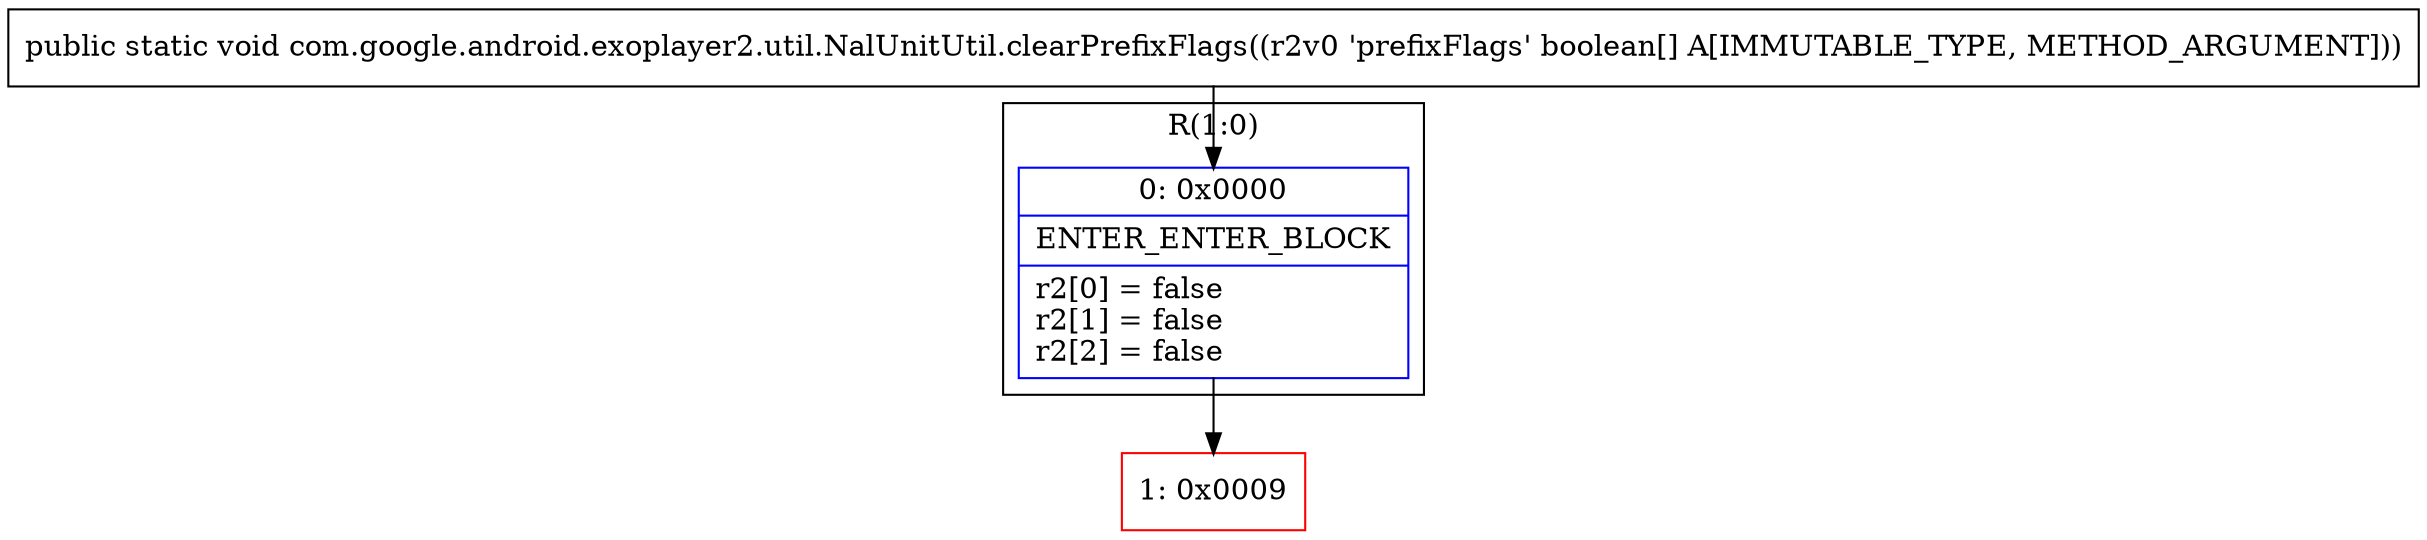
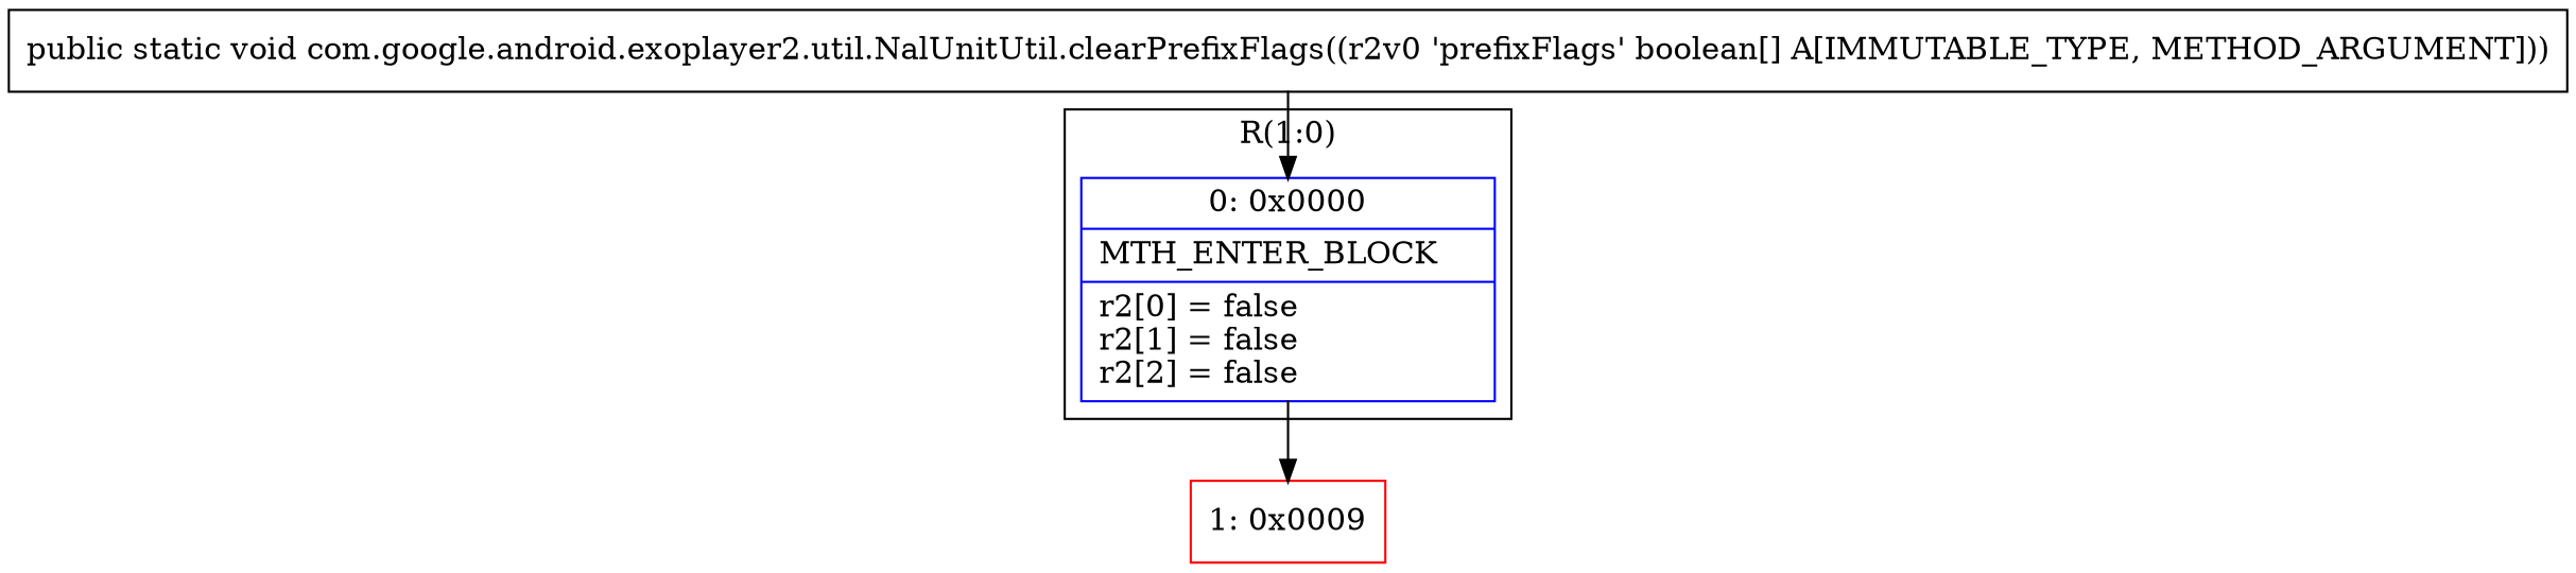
  digraph {
    node [shape=record]
-   n1 [color=blue label="{0\:\ 0x0000|ENTER_ENTER_BLOCK\l|r2[0] = false\lr2[1] = false\lr2[2] = false\l}"]
+   n1 [color=blue label="{0\:\ 0x0000|MTH_ENTER_BLOCK\l|r2[0] = false\lr2[1] = false\lr2[2] = false\l}"]
    n2 [color=red label="{1\:\ 0x0009}"]
    n3 [label="{public static void com.google.android.exoplayer2.util.NalUnitUtil.clearPrefixFlags((r2v0 'prefixFlags' boolean[] A[IMMUTABLE_TYPE, METHOD_ARGUMENT])) }"]
    subgraph cluster_1 {
      label="R(1:0)"
      n1
    }
    n1 -> n2
    n3 -> n1
  }
